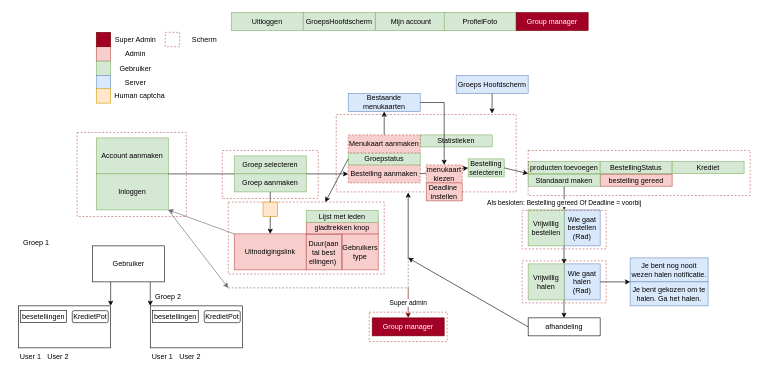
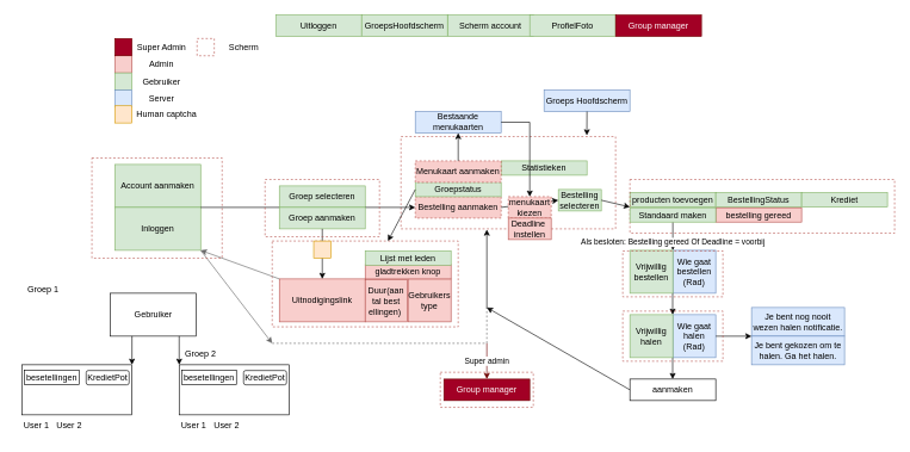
  <mxCell id="0" />
  <mxCell id="1" parent="0" />
  <mxCell id="2" value="" style="rounded=0;whiteSpace=wrap;html=1;dashed=1;fillColor=none;fillStyle=cross-hatch;strokeColor=#b85450;" parent="1" vertex="1"><mxGeometry x="380" y="336" width="260" height="120" as="geometry" /></mxCell>
  <mxCell id="3" value="" style="rounded=0;whiteSpace=wrap;html=1;dashed=1;fillColor=none;fillStyle=cross-hatch;strokeColor=#b85450;" parent="1" vertex="1"><mxGeometry x="560" y="190" width="300" height="129" as="geometry" /></mxCell>
  <mxCell id="4" value="Account aanmaken" style="rounded=0;whiteSpace=wrap;html=1;fillColor=#d5e8d4;strokeColor=#82b366;" parent="1" vertex="1"><mxGeometry x="160" y="229" width="120" height="60" as="geometry" /></mxCell>
  <mxCell id="5" value="Inloggen" style="rounded=0;whiteSpace=wrap;html=1;fillColor=#d5e8d4;strokeColor=#82b366;" parent="1" vertex="1"><mxGeometry x="160" y="289" width="120" height="60" as="geometry" /></mxCell>
  <mxCell id="6" value="" style="endArrow=none;html=1;rounded=0;exitX=1;exitY=0;exitDx=0;exitDy=0;" parent="1" source="5" edge="1"><mxGeometry width="50" height="50" relative="1" as="geometry"><mxPoint x="430" y="459" as="sourcePoint" /><mxPoint x="390" y="289" as="targetPoint" /></mxGeometry></mxCell>
  <mxCell id="7" value="Groep selecteren" style="rounded=0;whiteSpace=wrap;html=1;fillColor=#d5e8d4;strokeColor=#82b366;" parent="1" vertex="1"><mxGeometry x="390" y="259" width="120" height="30" as="geometry" /></mxCell>
  <mxCell id="8" value="Uitnodigingslink" style="rounded=0;whiteSpace=wrap;html=1;fillColor=#f8cecc;strokeColor=#b85450;" parent="1" vertex="1"><mxGeometry x="390" y="389" width="120" height="60" as="geometry" /></mxCell>
  <mxCell id="9" value="Duur(aan&lt;br&gt;tal best&lt;br&gt;ellingen)&amp;nbsp;" style="whiteSpace=wrap;html=1;aspect=fixed;fillColor=#f8cecc;strokeColor=#b85450;" parent="1" vertex="1"><mxGeometry x="510" y="390" width="59" height="59" as="geometry" /></mxCell>
  <mxCell id="10" value="" style="endArrow=classic;html=1;rounded=0;exitX=0;exitY=0;exitDx=0;exitDy=0;entryX=1;entryY=1;entryDx=0;entryDy=0;fillColor=#f5f5f5;strokeColor=#666666;gradientColor=#b3b3b3;" parent="1" source="8" target="5" edge="1"><mxGeometry width="50" height="50" relative="1" as="geometry"><mxPoint x="430" y="459" as="sourcePoint" /><mxPoint x="270" y="339" as="targetPoint" /></mxGeometry></mxCell>
  <mxCell id="11" value="" style="endArrow=classic;html=1;rounded=0;exitX=1;exitY=1;exitDx=0;exitDy=0;" parent="1" source="7" edge="1"><mxGeometry width="50" height="50" relative="1" as="geometry"><mxPoint x="430" y="459" as="sourcePoint" /><mxPoint x="580" y="289" as="targetPoint" /></mxGeometry></mxCell>
  <mxCell id="12" value="Bestelling aanmaken" style="rounded=0;whiteSpace=wrap;html=1;fillColor=#f8cecc;strokeColor=#b85450;dashed=1;" parent="1" vertex="1"><mxGeometry x="580" y="274" width="120" height="30" as="geometry" /></mxCell>
  <mxCell id="13" value="producten toevoegen" style="rounded=0;whiteSpace=wrap;html=1;fillColor=#d5e8d4;strokeColor=#82b366;" parent="1" vertex="1"><mxGeometry x="880" y="268.5" width="120" height="20" as="geometry" /></mxCell>
  <mxCell id="14" value="" style="endArrow=classic;html=1;rounded=0;exitX=1;exitY=0.5;exitDx=0;exitDy=0;entryX=0;entryY=0.5;entryDx=0;entryDy=0;" parent="1" target="23" edge="1"><mxGeometry width="50" height="50" relative="1" as="geometry"><mxPoint x="700" y="289" as="sourcePoint" /><mxPoint x="770" y="289" as="targetPoint" /></mxGeometry></mxCell>
  <mxCell id="15" value="Statistieken" style="rounded=0;whiteSpace=wrap;html=1;fillColor=#d5e8d4;strokeColor=#82b366;" parent="1" vertex="1"><mxGeometry x="700" y="224" width="120" height="20" as="geometry" /></mxCell>
  <mxCell id="16" value="Als besloten: Bestelling gereed Of Deadline = voorbij" style="endArrow=classic;html=1;rounded=0;exitX=0.5;exitY=1;exitDx=0;exitDy=0;" parent="1" source="85" edge="1"><mxGeometry x="0.4" width="50" height="50" relative="1" as="geometry"><mxPoint x="940" y="320" as="sourcePoint" /><mxPoint x="940" y="349" as="targetPoint" /><mxPoint as="offset" /></mxGeometry></mxCell>
  <mxCell id="17" value="Wie gaat bestellen (Rad)" style="rounded=0;whiteSpace=wrap;html=1;fillColor=#dae8fc;strokeColor=#6c8ebf;" parent="1" vertex="1"><mxGeometry x="940" y="349" width="60" height="60" as="geometry" /></mxCell>
  <mxCell id="18" value="Wie gaat halen&lt;br&gt;(Rad)" style="rounded=0;whiteSpace=wrap;html=1;fillColor=#dae8fc;strokeColor=#6c8ebf;" parent="1" vertex="1"><mxGeometry x="940" y="439" width="60" height="60" as="geometry" /></mxCell>
  <mxCell id="19" value="" style="endArrow=classic;html=1;rounded=0;exitX=0.5;exitY=1;exitDx=0;exitDy=0;" parent="1" edge="1"><mxGeometry width="50" height="50" relative="1" as="geometry"><mxPoint x="939.76" y="409" as="sourcePoint" /><mxPoint x="939.76" y="439" as="targetPoint" /></mxGeometry></mxCell>
- <mxCell id="20" value="afhandeling" style="rounded=0;whiteSpace=wrap;html=1;" parent="1" vertex="1"><mxGeometry x="880" y="529" width="120" height="30" as="geometry" /></mxCell>
+ <mxCell id="20" value="aanmaken" style="rounded=0;whiteSpace=wrap;html=1;" parent="1" vertex="1"><mxGeometry x="880" y="529" width="120" height="30" as="geometry" /></mxCell>
  <mxCell id="21" value="Gebruikers&lt;br&gt;type" style="whiteSpace=wrap;html=1;aspect=fixed;fillColor=#f8cecc;strokeColor=#b85450;" parent="1" vertex="1"><mxGeometry x="570" y="389" width="60" height="60" as="geometry" /></mxCell>
  <mxCell id="22" value="Groep aanmaken" style="rounded=0;whiteSpace=wrap;html=1;fillColor=#d5e8d4;strokeColor=#82b366;" parent="1" vertex="1"><mxGeometry x="390" y="289" width="120" height="30" as="geometry" /></mxCell>
  <mxCell id="23" value="Bestelling selecteren" style="rounded=0;whiteSpace=wrap;html=1;fillColor=#d5e8d4;strokeColor=#82b366;" parent="1" vertex="1"><mxGeometry x="780" y="264" width="60" height="30" as="geometry" /></mxCell>
  <mxCell id="24" value="" style="endArrow=classic;html=1;rounded=0;fillColor=#f5f5f5;strokeColor=#666666;gradientColor=#b3b3b3;" parent="1" edge="1"><mxGeometry width="50" height="50" relative="1" as="geometry"><mxPoint x="280" y="349" as="sourcePoint" /><mxPoint x="380" y="479" as="targetPoint" /></mxGeometry></mxCell>
  <mxCell id="25" value="" style="endArrow=classic;html=1;rounded=0;strokeColor=#000000;exitX=1;exitY=0.5;exitDx=0;exitDy=0;startArrow=none;" parent="1" source="85" edge="1"><mxGeometry width="50" height="50" relative="1" as="geometry"><mxPoint x="770" y="388.5" as="sourcePoint" /><mxPoint x="890" y="299.5" as="targetPoint" /></mxGeometry></mxCell>
  <mxCell id="26" value="" style="endArrow=none;dashed=1;html=1;rounded=0;strokeColor=#666666;fillColor=#f5f5f5;gradientColor=#b3b3b3;" parent="1" edge="1"><mxGeometry width="50" height="50" relative="1" as="geometry"><mxPoint x="380" y="479" as="sourcePoint" /><mxPoint x="680" y="479" as="targetPoint" /></mxGeometry></mxCell>
  <mxCell id="27" value="" style="endArrow=none;dashed=1;html=1;rounded=0;fontFamily=Helvetica;strokeColor=#666666;fillColor=#f5f5f5;gradientColor=#b3b3b3;" parent="1" edge="1"><mxGeometry width="50" height="50" relative="1" as="geometry"><mxPoint x="680" y="479" as="sourcePoint" /><mxPoint x="680" y="429" as="targetPoint" /></mxGeometry></mxCell>
  <mxCell id="28" value="" style="endArrow=classic;html=1;rounded=0;fontFamily=Helvetica;strokeColor=#000000;exitX=0.5;exitY=1;exitDx=0;exitDy=0;fillColor=#f5f5f5;gradientColor=#b3b3b3;" parent="1" source="22" target="8" edge="1"><mxGeometry width="50" height="50" relative="1" as="geometry"><mxPoint x="500" y="379" as="sourcePoint" /><mxPoint x="550" y="329" as="targetPoint" /></mxGeometry></mxCell>
  <mxCell id="29" value="" style="endArrow=classic;html=1;rounded=0;exitX=0;exitY=0.5;exitDx=0;exitDy=0;fillColor=#d5e8d4;strokeColor=#000000;" parent="1" source="20" edge="1"><mxGeometry width="50" height="50" relative="1" as="geometry"><mxPoint x="880" y="559" as="sourcePoint" /><mxPoint x="680" y="429" as="targetPoint" /></mxGeometry></mxCell>
  <mxCell id="30" value="Gebruiker" style="rounded=0;whiteSpace=wrap;html=1;" parent="1" vertex="1"><mxGeometry x="154" y="409" width="120" height="60" as="geometry" /></mxCell>
  <mxCell id="31" value="" style="rounded=0;whiteSpace=wrap;html=1;" parent="1" vertex="1"><mxGeometry x="30" y="509" width="154" height="70" as="geometry" /></mxCell>
  <mxCell id="32" value="" style="shape=image;verticalLabelPosition=bottom;labelBackgroundColor=default;verticalAlign=top;aspect=fixed;imageAspect=0;image=https://upload.wikimedia.org/wikipedia/commons/9/99/Sample_User_Icon.png;" parent="1" vertex="1"><mxGeometry x="34" y="547" width="32" height="32" as="geometry" /></mxCell>
  <mxCell id="33" value="" style="shape=image;verticalLabelPosition=bottom;labelBackgroundColor=default;verticalAlign=top;aspect=fixed;imageAspect=0;image=https://upload.wikimedia.org/wikipedia/commons/9/99/Sample_User_Icon.png;" parent="1" vertex="1"><mxGeometry x="80" y="547" width="32" height="32" as="geometry" /></mxCell>
  <mxCell id="34" value="User 1" style="text;html=1;align=center;verticalAlign=middle;resizable=0;points=[];autosize=1;strokeColor=none;fillColor=none;" parent="1" vertex="1"><mxGeometry x="20" y="579" width="60" height="30" as="geometry" /></mxCell>
  <mxCell id="35" value="User 2" style="text;html=1;align=center;verticalAlign=middle;resizable=0;points=[];autosize=1;strokeColor=none;fillColor=none;" parent="1" vertex="1"><mxGeometry x="66" y="579" width="60" height="30" as="geometry" /></mxCell>
  <mxCell id="36" value="Groep 1" style="text;html=1;strokeColor=none;fillColor=none;align=center;verticalAlign=middle;whiteSpace=wrap;rounded=0;" parent="1" vertex="1"><mxGeometry x="30" y="389" width="60" height="30" as="geometry" /></mxCell>
  <mxCell id="37" value="" style="endArrow=classic;html=1;rounded=0;exitX=0;exitY=1;exitDx=0;exitDy=0;entryX=0.75;entryY=0;entryDx=0;entryDy=0;" parent="1" edge="1"><mxGeometry width="50" height="50" relative="1" as="geometry"><mxPoint x="250" y="469" as="sourcePoint" /><mxPoint x="250" y="509" as="targetPoint" /></mxGeometry></mxCell>
  <mxCell id="38" value="" style="endArrow=classic;html=1;rounded=0;exitX=0;exitY=1;exitDx=0;exitDy=0;entryX=0.75;entryY=0;entryDx=0;entryDy=0;" parent="1" edge="1"><mxGeometry width="50" height="50" relative="1" as="geometry"><mxPoint x="184" y="469" as="sourcePoint" /><mxPoint x="184" y="509" as="targetPoint" /></mxGeometry></mxCell>
  <mxCell id="39" value="besetellingen" style="rounded=0;whiteSpace=wrap;html=1;" parent="1" vertex="1"><mxGeometry x="34" y="517" width="76" height="20" as="geometry" /></mxCell>
  <mxCell id="40" value="KredietPot" style="rounded=1;whiteSpace=wrap;html=1;" parent="1" vertex="1"><mxGeometry x="120" y="517" width="60" height="20" as="geometry" /></mxCell>
  <mxCell id="41" value="" style="shape=image;verticalLabelPosition=bottom;labelBackgroundColor=default;verticalAlign=top;aspect=fixed;imageAspect=0;image=https://upload.wikimedia.org/wikipedia/commons/9/99/Sample_User_Icon.png;" parent="1" vertex="1"><mxGeometry x="128" y="547" width="32" height="32" as="geometry" /></mxCell>
  <mxCell id="42" value="" style="rounded=0;whiteSpace=wrap;html=1;" parent="1" vertex="1"><mxGeometry x="250" y="509" width="154" height="70" as="geometry" /></mxCell>
  <mxCell id="43" value="" style="shape=image;verticalLabelPosition=bottom;labelBackgroundColor=default;verticalAlign=top;aspect=fixed;imageAspect=0;image=https://upload.wikimedia.org/wikipedia/commons/9/99/Sample_User_Icon.png;" parent="1" vertex="1"><mxGeometry x="254" y="547" width="32" height="32" as="geometry" /></mxCell>
  <mxCell id="44" value="" style="shape=image;verticalLabelPosition=bottom;labelBackgroundColor=default;verticalAlign=top;aspect=fixed;imageAspect=0;image=https://upload.wikimedia.org/wikipedia/commons/9/99/Sample_User_Icon.png;" parent="1" vertex="1"><mxGeometry x="300" y="547" width="32" height="32" as="geometry" /></mxCell>
  <mxCell id="45" value="User 1" style="text;html=1;align=center;verticalAlign=middle;resizable=0;points=[];autosize=1;strokeColor=none;fillColor=none;" parent="1" vertex="1"><mxGeometry x="240" y="579" width="60" height="30" as="geometry" /></mxCell>
  <mxCell id="46" value="User 2" style="text;html=1;align=center;verticalAlign=middle;resizable=0;points=[];autosize=1;strokeColor=none;fillColor=none;" parent="1" vertex="1"><mxGeometry x="286" y="579" width="60" height="30" as="geometry" /></mxCell>
  <mxCell id="47" value="Groep 2" style="text;html=1;strokeColor=none;fillColor=none;align=center;verticalAlign=middle;whiteSpace=wrap;rounded=0;" parent="1" vertex="1"><mxGeometry x="250" y="479" width="60" height="30" as="geometry" /></mxCell>
  <mxCell id="48" value="besetellingen" style="rounded=0;whiteSpace=wrap;html=1;" parent="1" vertex="1"><mxGeometry x="254" y="517" width="76" height="20" as="geometry" /></mxCell>
  <mxCell id="49" value="KredietPot" style="rounded=1;whiteSpace=wrap;html=1;" parent="1" vertex="1"><mxGeometry x="340" y="517" width="60" height="20" as="geometry" /></mxCell>
  <mxCell id="50" value="" style="shape=image;verticalLabelPosition=bottom;labelBackgroundColor=default;verticalAlign=top;aspect=fixed;imageAspect=0;image=https://upload.wikimedia.org/wikipedia/commons/9/99/Sample_User_Icon.png;" parent="1" vertex="1"><mxGeometry x="348" y="547" width="32" height="32" as="geometry" /></mxCell>
  <mxCell id="51" value="" style="endArrow=classic;html=1;rounded=0;exitX=0.5;exitY=1;exitDx=0;exitDy=0;" parent="1" edge="1"><mxGeometry width="50" height="50" relative="1" as="geometry"><mxPoint x="939.76" y="499" as="sourcePoint" /><mxPoint x="939.76" y="529" as="targetPoint" /></mxGeometry></mxCell>
  <mxCell id="52" value="Vrijwillig halen" style="rounded=0;whiteSpace=wrap;html=1;fillColor=#d5e8d4;strokeColor=#82b366;" parent="1" vertex="1"><mxGeometry x="880" y="439" width="60" height="60" as="geometry" /></mxCell>
  <mxCell id="53" value="Groepstatus" style="rounded=0;whiteSpace=wrap;html=1;fillColor=#d5e8d4;strokeColor=#82b366;" parent="1" vertex="1"><mxGeometry x="580" y="254" width="120" height="20" as="geometry" /></mxCell>
  <mxCell id="54" value="Group manager" style="rounded=0;whiteSpace=wrap;html=1;fillColor=#a20025;fontColor=#ffffff;strokeColor=#6F0000;" parent="1" vertex="1"><mxGeometry x="620" y="529" width="120" height="30" as="geometry" /></mxCell>
  <mxCell id="55" value="Super admin" style="endArrow=classic;html=1;rounded=0;strokeColor=#6F0000;fontFamily=Helvetica;fillColor=#a20025;" parent="1" target="54" edge="1"><mxGeometry width="50" height="50" relative="1" as="geometry"><mxPoint x="680" y="479" as="sourcePoint" /><mxPoint x="590" y="314" as="targetPoint" /></mxGeometry></mxCell>
  <mxCell id="56" value="gladtrekken knop" style="rounded=0;whiteSpace=wrap;html=1;fillColor=#f8cecc;strokeColor=#b85450;" parent="1" vertex="1"><mxGeometry x="510" y="369" width="120" height="20" as="geometry" /></mxCell>
  <mxCell id="57" value="Bestaande menukaarten" style="rounded=0;whiteSpace=wrap;html=1;fillColor=#dae8fc;strokeColor=#6c8ebf;" parent="1" vertex="1"><mxGeometry x="580" y="155" width="120" height="30" as="geometry" /></mxCell>
  <mxCell id="58" value="" style="whiteSpace=wrap;html=1;aspect=fixed;fillColor=#f8cecc;strokeColor=#b85450;" parent="1" vertex="1"><mxGeometry x="160" y="77" width="24" height="24" as="geometry" /></mxCell>
  <mxCell id="59" value="" style="whiteSpace=wrap;html=1;aspect=fixed;fillColor=#d5e8d4;strokeColor=#82b366;" parent="1" vertex="1"><mxGeometry x="160" y="101" width="24" height="24" as="geometry" /></mxCell>
  <mxCell id="60" value="" style="whiteSpace=wrap;html=1;aspect=fixed;fillColor=#dae8fc;strokeColor=#6c8ebf;" parent="1" vertex="1"><mxGeometry x="160" y="125" width="24" height="24" as="geometry" /></mxCell>
  <mxCell id="61" value="" style="whiteSpace=wrap;html=1;aspect=fixed;fillColor=#a20025;strokeColor=#6F0000;fontColor=#ffffff;" parent="1" vertex="1"><mxGeometry x="160" y="53" width="24" height="24" as="geometry" /></mxCell>
  <mxCell id="62" value="Super Admin" style="text;html=1;align=center;verticalAlign=middle;resizable=0;points=[];autosize=1;strokeColor=none;fillColor=none;" parent="1" vertex="1"><mxGeometry x="180" y="50" width="90" height="30" as="geometry" /></mxCell>
  <mxCell id="63" value="Admin" style="text;html=1;align=center;verticalAlign=middle;resizable=0;points=[];autosize=1;strokeColor=none;fillColor=none;" parent="1" vertex="1"><mxGeometry x="195" y="74" width="60" height="30" as="geometry" /></mxCell>
  <mxCell id="64" value="Gebruiker" style="text;html=1;align=center;verticalAlign=middle;resizable=0;points=[];autosize=1;strokeColor=none;fillColor=none;" parent="1" vertex="1"><mxGeometry x="185" y="99" width="80" height="30" as="geometry" /></mxCell>
  <mxCell id="65" value="Server" style="text;html=1;align=center;verticalAlign=middle;resizable=0;points=[];autosize=1;strokeColor=none;fillColor=none;" parent="1" vertex="1"><mxGeometry x="195" y="122" width="60" height="30" as="geometry" /></mxCell>
  <mxCell id="66" value="Menukaart aanmaken" style="rounded=0;whiteSpace=wrap;html=1;fillColor=#f8cecc;strokeColor=#b85450;dashed=1;" parent="1" vertex="1"><mxGeometry x="580" y="224" width="120" height="30" as="geometry" /></mxCell>
  <mxCell id="67" value="" style="endArrow=classic;html=1;rounded=0;entryX=0.5;entryY=1;entryDx=0;entryDy=0;exitX=0.5;exitY=0;exitDx=0;exitDy=0;" parent="1" source="66" target="57" edge="1"><mxGeometry width="50" height="50" relative="1" as="geometry"><mxPoint x="640" y="200" as="sourcePoint" /><mxPoint x="670" y="110" as="targetPoint" /></mxGeometry></mxCell>
  <mxCell id="68" value="Je bent nog nooit wezen halen notificatie." style="rounded=0;whiteSpace=wrap;html=1;fillColor=#dae8fc;strokeColor=#6c8ebf;" parent="1" vertex="1"><mxGeometry x="1050" y="429" width="130" height="40" as="geometry" /></mxCell>
  <mxCell id="69" value="Je bent gekozen om te halen. Ga het halen." style="rounded=0;whiteSpace=wrap;html=1;fillColor=#dae8fc;strokeColor=#6c8ebf;" parent="1" vertex="1"><mxGeometry x="1050" y="469" width="130" height="40" as="geometry" /></mxCell>
  <mxCell id="70" value="" style="endArrow=classic;html=1;rounded=0;exitX=1;exitY=0.5;exitDx=0;exitDy=0;entryX=0;entryY=1;entryDx=0;entryDy=0;" parent="1" source="18" target="68" edge="1"><mxGeometry width="50" height="50" relative="1" as="geometry"><mxPoint x="690" y="440" as="sourcePoint" /><mxPoint x="740" y="390" as="targetPoint" /></mxGeometry></mxCell>
  <mxCell id="71" value="BestellingStatus" style="rounded=0;whiteSpace=wrap;html=1;fillColor=#d5e8d4;strokeColor=#82b366;" parent="1" vertex="1"><mxGeometry x="1000" y="268.5" width="120" height="20" as="geometry" /></mxCell>
  <mxCell id="72" value="bestelling gereed" style="rounded=0;whiteSpace=wrap;html=1;fillColor=#f8cecc;strokeColor=#b85450;" parent="1" vertex="1"><mxGeometry x="1000" y="289.5" width="120" height="20" as="geometry" /></mxCell>
  <mxCell id="73" value="menukaart kiezen" style="rounded=0;whiteSpace=wrap;html=1;fillColor=#f8cecc;strokeColor=#b85450;dashed=1;" parent="1" vertex="1"><mxGeometry x="710" y="274" width="60" height="30" as="geometry" /></mxCell>
  <mxCell id="74" value="Vrijwillig bestellen" style="rounded=0;whiteSpace=wrap;html=1;fillColor=#d5e8d4;strokeColor=#82b366;" parent="1" vertex="1"><mxGeometry x="880" y="349" width="60" height="60" as="geometry" /></mxCell>
  <mxCell id="75" value="" style="rounded=0;whiteSpace=wrap;html=1;dashed=1;fillColor=none;fillStyle=cross-hatch;strokeColor=#b85450;" parent="1" vertex="1"><mxGeometry x="128" y="220" width="182" height="140" as="geometry" /></mxCell>
  <mxCell id="76" value="" style="rounded=0;whiteSpace=wrap;html=1;dashed=1;fillColor=none;fillStyle=cross-hatch;strokeColor=#b85450;" parent="1" vertex="1"><mxGeometry x="370" y="250" width="160" height="80" as="geometry" /></mxCell>
  <mxCell id="77" value="" style="rounded=0;whiteSpace=wrap;html=1;dashed=1;fillColor=none;fillStyle=cross-hatch;strokeColor=#b85450;" parent="1" vertex="1"><mxGeometry x="880" y="250" width="370" height="75" as="geometry" /></mxCell>
  <mxCell id="78" value="" style="rounded=0;whiteSpace=wrap;html=1;dashed=1;fillColor=none;fillStyle=cross-hatch;strokeColor=#b85450;" parent="1" vertex="1"><mxGeometry x="870" y="350" width="140" height="64" as="geometry" /></mxCell>
  <mxCell id="79" value="" style="rounded=0;whiteSpace=wrap;html=1;dashed=1;fillColor=none;fillStyle=cross-hatch;strokeColor=#b85450;" parent="1" vertex="1"><mxGeometry x="870" y="434" width="140" height="70" as="geometry" /></mxCell>
  <mxCell id="80" value="" style="whiteSpace=wrap;html=1;aspect=fixed;fillColor=none;strokeColor=#b85450;dashed=1;" parent="1" vertex="1"><mxGeometry x="275" y="53" width="24" height="24" as="geometry" /></mxCell>
  <mxCell id="81" value="Scherm" style="text;html=1;align=center;verticalAlign=middle;resizable=0;points=[];autosize=1;strokeColor=none;fillColor=none;" parent="1" vertex="1"><mxGeometry x="310" y="50" width="60" height="30" as="geometry" /></mxCell>
  <mxCell id="82" value="" style="rounded=0;whiteSpace=wrap;html=1;dashed=1;fillColor=none;fillStyle=cross-hatch;strokeColor=#b85450;" parent="1" vertex="1"><mxGeometry x="615" y="519.5" width="130" height="49" as="geometry" /></mxCell>
  <mxCell id="83" value="Groeps Hoofdscherm" style="rounded=0;whiteSpace=wrap;html=1;fillColor=#dae8fc;strokeColor=#6c8ebf;" parent="1" vertex="1"><mxGeometry x="760" y="125" width="120" height="30" as="geometry" /></mxCell>
  <mxCell id="84" value="" style="endArrow=classic;html=1;rounded=0;exitX=0.5;exitY=1;exitDx=0;exitDy=0;entryX=0.866;entryY=-0.013;entryDx=0;entryDy=0;entryPerimeter=0;" parent="1" source="83" target="3" edge="1"><mxGeometry width="50" height="50" relative="1" as="geometry"><mxPoint y="230" as="sourcePoint" x="830" /><mxPoint x="880" y="190" as="targetPoint" /></mxGeometry></mxCell>
  <mxCell id="85" value="Standaard maken" style="rounded=0;whiteSpace=wrap;html=1;fillColor=#d5e8d4;strokeColor=#82b366;" parent="1" vertex="1"><mxGeometry x="880" y="289.5" width="120" height="20" as="geometry" /></mxCell>
  <mxCell id="86" value="" style="endArrow=classic;html=1;rounded=0;exitX=1;exitY=0.5;exitDx=0;exitDy=0;entryX=0;entryY=1;entryDx=0;entryDy=0;" parent="1" source="23" target="13" edge="1"><mxGeometry width="50" height="50" relative="1" as="geometry"><mxPoint x="880" y="240" as="sourcePoint" /><mxPoint x="930" y="240" as="targetPoint" /></mxGeometry></mxCell>
  <mxCell id="87" value="Krediet" style="rounded=0;whiteSpace=wrap;html=1;fillColor=#d5e8d4;strokeColor=#82b366;" parent="1" vertex="1"><mxGeometry x="1120" y="268.5" width="120" height="20" as="geometry" /></mxCell>
  <mxCell id="88" value="Uitloggen" style="rounded=0;whiteSpace=wrap;html=1;fillColor=#d5e8d4;strokeColor=#82b366;" parent="1" vertex="1"><mxGeometry x="385" y="20" width="120" height="30" as="geometry" /></mxCell>
- <mxCell id="89" value="Mijn account" style="rounded=0;whiteSpace=wrap;html=1;fillColor=#d5e8d4;strokeColor=#82b366;" parent="1" vertex="1"><mxGeometry x="625" y="20" width="120" height="30" as="geometry" /></mxCell>
+ <mxCell id="89" value="Scherm account" style="rounded=0;whiteSpace=wrap;html=1;fillColor=#d5e8d4;strokeColor=#82b366;" parent="1" vertex="1"><mxGeometry x="625" y="20" width="120" height="30" as="geometry" /></mxCell>
  <mxCell id="90" value="ProfielFoto" style="rounded=0;whiteSpace=wrap;html=1;fillColor=#d5e8d4;strokeColor=#82b366;" parent="1" vertex="1"><mxGeometry x="740" y="20" width="120" height="30" as="geometry" /></mxCell>
  <mxCell id="91" value="GroepsHoofdscherm" style="rounded=0;whiteSpace=wrap;html=1;fillColor=#d5e8d4;strokeColor=#82b366;" parent="1" vertex="1"><mxGeometry x="505" y="20" width="120" height="30" as="geometry" /></mxCell>
  <mxCell id="92" value="Group manager" style="rounded=0;whiteSpace=wrap;html=1;fillColor=#a20025;fontColor=#ffffff;strokeColor=#6F0000;" parent="1" vertex="1"><mxGeometry x="860" y="20" width="120" height="30" as="geometry" /></mxCell>
  <mxCell id="93" value="" style="endArrow=classic;html=1;rounded=0;" parent="1" edge="1"><mxGeometry width="50" height="50" relative="1" as="geometry"><mxPoint x="680" y="430" as="sourcePoint" /><mxPoint x="680" y="320" as="targetPoint" /></mxGeometry></mxCell>
  <mxCell id="94" value="" style="endArrow=classic;html=1;rounded=0;exitX=1;exitY=0.5;exitDx=0;exitDy=0;" edge="1" parent="1" source="57" target="73"><mxGeometry width="50" height="50" relative="1" as="geometry"><mxPoint x="640" y="340" as="sourcePoint" /><mxPoint x="690" y="290" as="targetPoint" /><Array as="points"><mxPoint x="740" y="170" /></Array></mxGeometry></mxCell>
  <mxCell id="95" value="Deadline&amp;nbsp;&lt;br&gt;instellen" style="rounded=0;whiteSpace=wrap;html=1;fillColor=#f8cecc;strokeColor=#b85450;" vertex="1" parent="1"><mxGeometry x="710" y="304" width="60" height="30" as="geometry" /></mxCell>
  <mxCell id="96" value="" style="whiteSpace=wrap;html=1;aspect=fixed;fillColor=#ffe6cc;strokeColor=#d79b00;" vertex="1" parent="1"><mxGeometry x="160" y="147" width="24" height="24" as="geometry" /></mxCell>
  <mxCell id="97" value="Human captcha" style="text;html=1;align=center;verticalAlign=middle;resizable=0;points=[];autosize=1;strokeColor=none;fillColor=none;" vertex="1" parent="1"><mxGeometry x="177" y="144" width="110" height="30" as="geometry" /></mxCell>
  <mxCell id="98" value="" style="whiteSpace=wrap;html=1;aspect=fixed;fillColor=#ffe6cc;strokeColor=#d79b00;" vertex="1" parent="1"><mxGeometry x="438" y="336" width="24" height="24" as="geometry" /></mxCell>
  <mxCell id="99" value="" style="endArrow=classic;html=1;rounded=0;exitX=0;exitY=0.5;exitDx=0;exitDy=0;" edge="1" parent="1" source="53" target="2"><mxGeometry width="50" height="50" relative="1" as="geometry"><mxPoint x="620" y="300" as="sourcePoint" /><mxPoint x="670" y="250" as="targetPoint" /></mxGeometry></mxCell>
  <mxCell id="100" value="Lijst met leden" style="rounded=0;whiteSpace=wrap;html=1;fillColor=#d5e8d4;strokeColor=#82b366;" vertex="1" parent="1"><mxGeometry x="510" y="350" width="120" height="20" as="geometry" /></mxCell>
